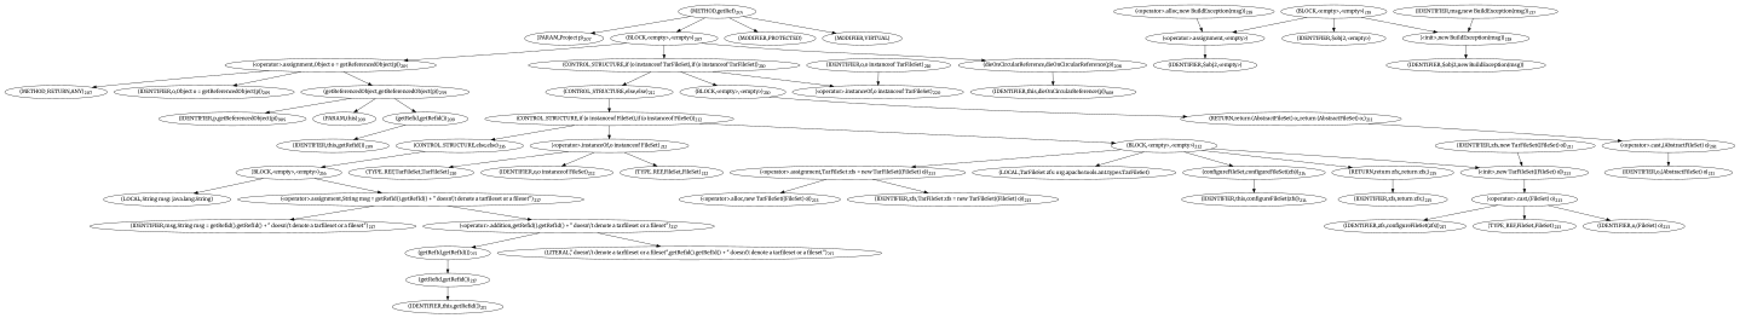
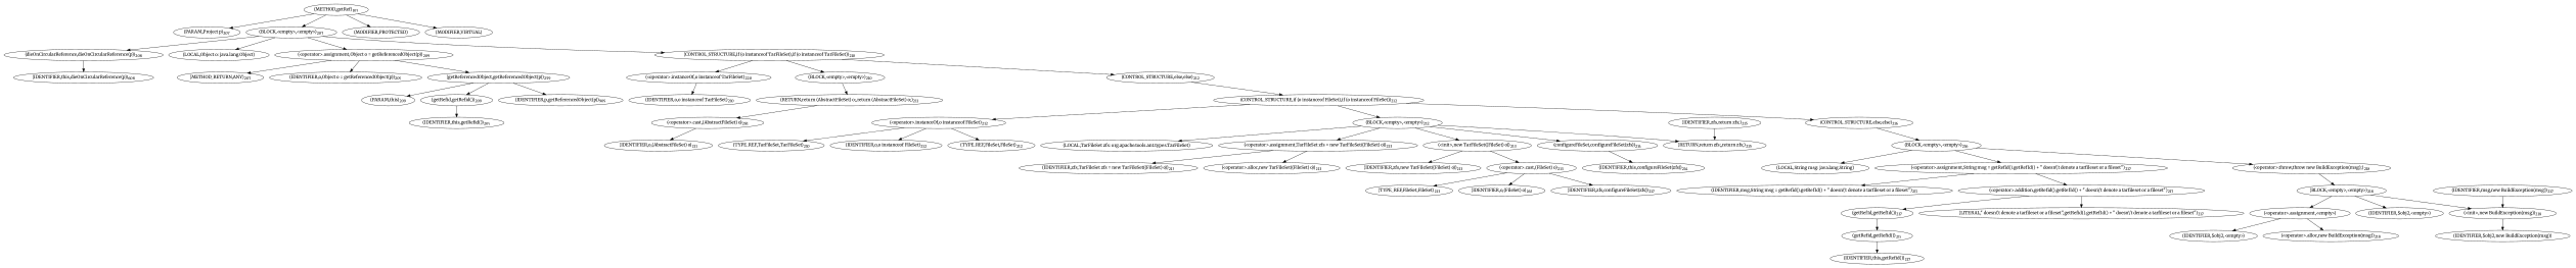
  digraph {
    fontname=Merriweather
    node [fontname=Merriweather]
    edge [fontname=Merriweather]
-   n1 [label=<(METHOD,getRef)<SUB>207</SUB>>]
+   n1 [label=<(METHOD,getRef)<SUB>107</SUB>>]
    n2 [label=<(PARAM,Project p)<SUB>207</SUB>>]
    n3 [label=<(BLOCK,&lt;empty&gt;,&lt;empty&gt;)<SUB>207</SUB>>]
    n4 [label=<(MODIFIER,PROTECTED)>]
    n5 [label=<(MODIFIER,VIRTUAL)>]
    n6 [label=<(PARAM,this)<SUB>209</SUB>>]
    n7 [label=<(dieOnCircularReference,dieOnCircularReference(p))<SUB>208</SUB>>]
+   n8 [label=<(LOCAL,Object o: java.lang.Object)>]
    n9 [label=<(&lt;operator&gt;.assignment,Object o = getReferencedObject(p))<SUB>209</SUB>>]
    n10 [label=<(CONTROL_STRUCTURE,if (o instanceof TarFileSet),if (o instanceof TarFileSet))<SUB>210</SUB>>]
    n11 [label=<(METHOD_RETURN,ANY)<SUB>207</SUB>>]
    n12 [label=<(IDENTIFIER,this,dieOnCircularReference(p))<SUB>608</SUB>>]
    n13 [label=<(IDENTIFIER,o,Object o = getReferencedObject(p))<SUB>209</SUB>>]
    n14 [label=<(getReferencedObject,getReferencedObject(p))<SUB>259</SUB>>]
    n15 [label=<(&lt;operator&gt;.instanceOf,o instanceof TarFileSet)<SUB>220</SUB>>]
    n16 [label=<(BLOCK,&lt;empty&gt;,&lt;empty&gt;)<SUB>210</SUB>>]
    n17 [label=<(CONTROL_STRUCTURE,else,else)<SUB>212</SUB>>]
    n18 [label=<(getRefid,getRefid())<SUB>209</SUB>>]
    n19 [label=<(IDENTIFIER,p,getReferencedObject(p))<SUB>909</SUB>>]
    n20 [label=<(IDENTIFIER,this,getRefid())<SUB>209</SUB>>]
    n21 [label=<(IDENTIFIER,o,o instanceof TarFileSet)<SUB>210</SUB>>]
    n22 [label=<(RETURN,return (AbstractFileSet) o;,return (AbstractFileSet) o;)<SUB>211</SUB>>]
    n23 [label=<(CONTROL_STRUCTURE,if (o instanceof FileSet),if (o instanceof FileSet))<SUB>212</SUB>>]
    n24 [label=<(TYPE_REF,TarFileSet,TarFileSet)<SUB>210</SUB>>]
    n25 [label=<(&lt;operator&gt;.cast,(AbstractFileSet) o)<SUB>281</SUB>>]
    n26 [label=<(IDENTIFIER,o,(AbstractFileSet) o)<SUB>211</SUB>>]
    n27 [label=<(&lt;operator&gt;.instanceOf,o instanceof FileSet)<SUB>212</SUB>>]
    n28 [label=<(BLOCK,&lt;empty&gt;,&lt;empty&gt;)<SUB>212</SUB>>]
    n29 [label=<(CONTROL_STRUCTURE,else,else)<SUB>216</SUB>>]
    n30 [label=<(IDENTIFIER,o,o instanceof FileSet)<SUB>212</SUB>>]
    n31 [label=<(TYPE_REF,FileSet,FileSet)<SUB>212</SUB>>]
    n32 [label=<(LOCAL,TarFileSet zfs: org.apache.tools.ant.types.TarFileSet)>]
    n33 [label=<(&lt;operator&gt;.assignment,TarFileSet zfs = new TarFileSet((FileSet) o))<SUB>213</SUB>>]
    n34 [label=<(&lt;init&gt;,new TarFileSet((FileSet) o))<SUB>213</SUB>>]
    n35 [label=<(configureFileSet,configureFileSet(zfs))<SUB>214</SUB>>]
    n36 [label=<(RETURN,return zfs;,return zfs;)<SUB>215</SUB>>]
    n37 [label=<(BLOCK,&lt;empty&gt;,&lt;empty&gt;)<SUB>216</SUB>>]
    n38 [label=<(IDENTIFIER,zfs,TarFileSet zfs = new TarFileSet((FileSet) o))<SUB>213</SUB>>]
    n39 [label=<(&lt;operator&gt;.alloc,new TarFileSet((FileSet) o))<SUB>213</SUB>>]
    n40 [label=<(IDENTIFIER,zfs,new TarFileSet((FileSet) o))<SUB>213</SUB>>]
    n41 [label=<(&lt;operator&gt;.cast,(FileSet) o)<SUB>213</SUB>>]
    n42 [label=<(IDENTIFIER,this,configureFileSet(zfs))<SUB>214</SUB>>]
    n43 [label=<(IDENTIFIER,zfs,return zfs;)<SUB>215</SUB>>]
    n44 [label=<(TYPE_REF,FileSet,FileSet)<SUB>213</SUB>>]
-   n45 [label=<(IDENTIFIER,o,(FileSet) o)<SUB>213</SUB>>]
+   n45 [label=<(IDENTIFIER,o,(FileSet) o)<SUB>263</SUB>>]
    n46 [label=<(IDENTIFIER,zfs,configureFileSet(zfs))<SUB>217</SUB>>]
    n47 [label=<(LOCAL,String msg: java.lang.String)>]
    n48 [label=<(&lt;operator&gt;.assignment,String msg = getRefid().getRefId() + &quot; doesn\'t denote a tarfileset or a fileset&quot;)<SUB>217</SUB>>]
+   n49 [label=<(&lt;operator&gt;.throw,throw new BuildException(msg);)<SUB>218</SUB>>]
    n50 [label=<(IDENTIFIER,msg,String msg = getRefid().getRefId() + &quot; doesn\'t denote a tarfileset or a fileset&quot;)<SUB>217</SUB>>]
    n51 [label=<(&lt;operator&gt;.addition,getRefid().getRefId() + &quot; doesn\'t denote a tarfileset or a fileset&quot;)<SUB>217</SUB>>]
    n52 [label=<(BLOCK,&lt;empty&gt;,&lt;empty&gt;)<SUB>218</SUB>>]
    n53 [label=<(getRefId,getRefId())<SUB>217</SUB>>]
    n54 [label=<(LITERAL,&quot; doesn\'t denote a tarfileset or a fileset&quot;,getRefid().getRefId() + &quot; doesn\'t denote a tarfileset or a fileset&quot;)<SUB>217</SUB>>]
    n55 [label=<(getRefid,getRefid())<SUB>217</SUB>>]
    n56 [label=<(IDENTIFIER,this,getRefid())<SUB>217</SUB>>]
    n57 [label=<(&lt;operator&gt;.assignment,&lt;empty&gt;)>]
    n58 [label=<(&lt;init&gt;,new BuildException(msg))<SUB>218</SUB>>]
    n59 [label=<(IDENTIFIER,$obj2,&lt;empty&gt;)>]
    n60 [label=<(IDENTIFIER,$obj2,&lt;empty&gt;)>]
    n61 [label=<(&lt;operator&gt;.alloc,new BuildException(msg))<SUB>218</SUB>>]
    n62 [label=<(IDENTIFIER,$obj2,new BuildException(msg))>]
    n63 [label=<(IDENTIFIER,msg,new BuildException(msg))<SUB>217</SUB>>]
    n1 -> n2
    n1 -> n3
    n1 -> n4
    n1 -> n5
    n3 -> n7
+   n3 -> n8
    n3 -> n9
    n3 -> n10
    n7 -> n12
    n9 -> n11
    n9 -> n13
    n9 -> n14
    n10 -> n15
    n10 -> n16
    n10 -> n17
    n14 -> n6
    n14 -> n18
    n14 -> n19
-   n21 -> n15
+   n15 -> n21
    n16 -> n22
    n17 -> n23
    n18 -> n20
    n22 -> n25
    n23 -> n27
    n23 -> n28
    n23 -> n29
    n25 -> n26
    n27 -> n24
    n27 -> n30
    n27 -> n31
    n28 -> n32
    n28 -> n33
    n28 -> n34
    n28 -> n35
    n28 -> n36
    n29 -> n37
    n33 -> n38
    n33 -> n39
-   n40 -> n34
+   n34 -> n40
    n34 -> n41
    n35 -> n42
-   n36 -> n43
+   n43 -> n36
    n37 -> n47
    n37 -> n48
+   n37 -> n49
    n41 -> n44
    n41 -> n45
    n41 -> n46
    n48 -> n50
    n48 -> n51
+   n49 -> n52
    n51 -> n53
    n51 -> n54
    n52 -> n57
    n52 -> n58
    n52 -> n59
    n53 -> n55
    n55 -> n56
    n57 -> n60
-   n61 -> n57
+   n57 -> n61
    n58 -> n62
    n63 -> n58
  }
